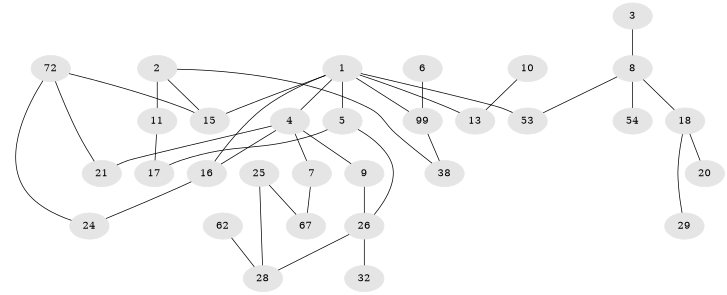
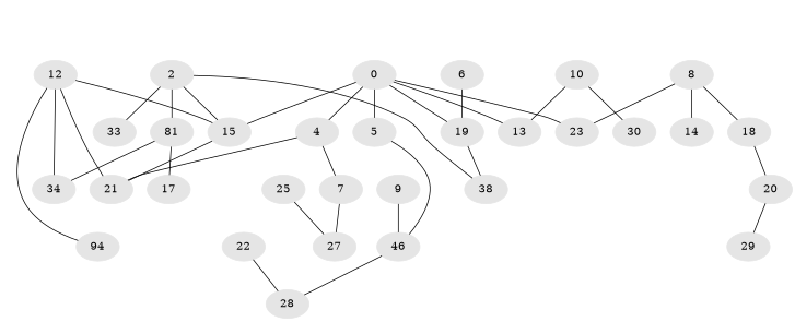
  graph {
    node [color=gray90 style=filled]
    edge [weight=1.0]
-   1
+   1 [label=0]
    4
    5
    13
    15
-   16
-   19 [label=99]
-   23 [label=53]
+   19
+   23
    2
-   11
+   11 [label=81]
    n11 [label=38]
+   33
    7
    9
    21
    17
-   26
-   24
-   3
+   26 [label=46]
+   24 [label=94]
+   34
    8
-   14 [label=54]
+   14
    18
-   27 [label=67]
+   27
    28
-   32
    6
    20
    29
    10
-   12 [label=72]
-   22 [label=62]
+   30
+   12
+   22
    25
    1 -- 4
    1 -- 5
    1 -- 13
    1 -- 15
-   1 -- 16
    1 -- 19
    1 -- 23
-   4 -- 16
    4 -- 7
-   4 -- 9
    4 -- 21
-   5 -- 17
    5 -- 26
-   16 -- 24
+   15 -- 21
    19 -- n11
    2 -- 15
    2 -- 11
    2 -- n11
+   2 -- 33 [weight=2.0]
    11 -- 17
+   11 -- 34
    7 -- 27
    9 -- 26
    26 -- 28
-   26 -- 32
-   3 -- 8
    8 -- 23
    8 -- 14
    8 -- 18
    18 -- 20
-   18 -- 29
+   20 -- 29
    6 -- 19
    10 -- 13
+   10 -- 30
    12 -- 15
    12 -- 21
    12 -- 24
+   12 -- 34
    22 -- 28
    25 -- 27
-   25 -- 28
  }
